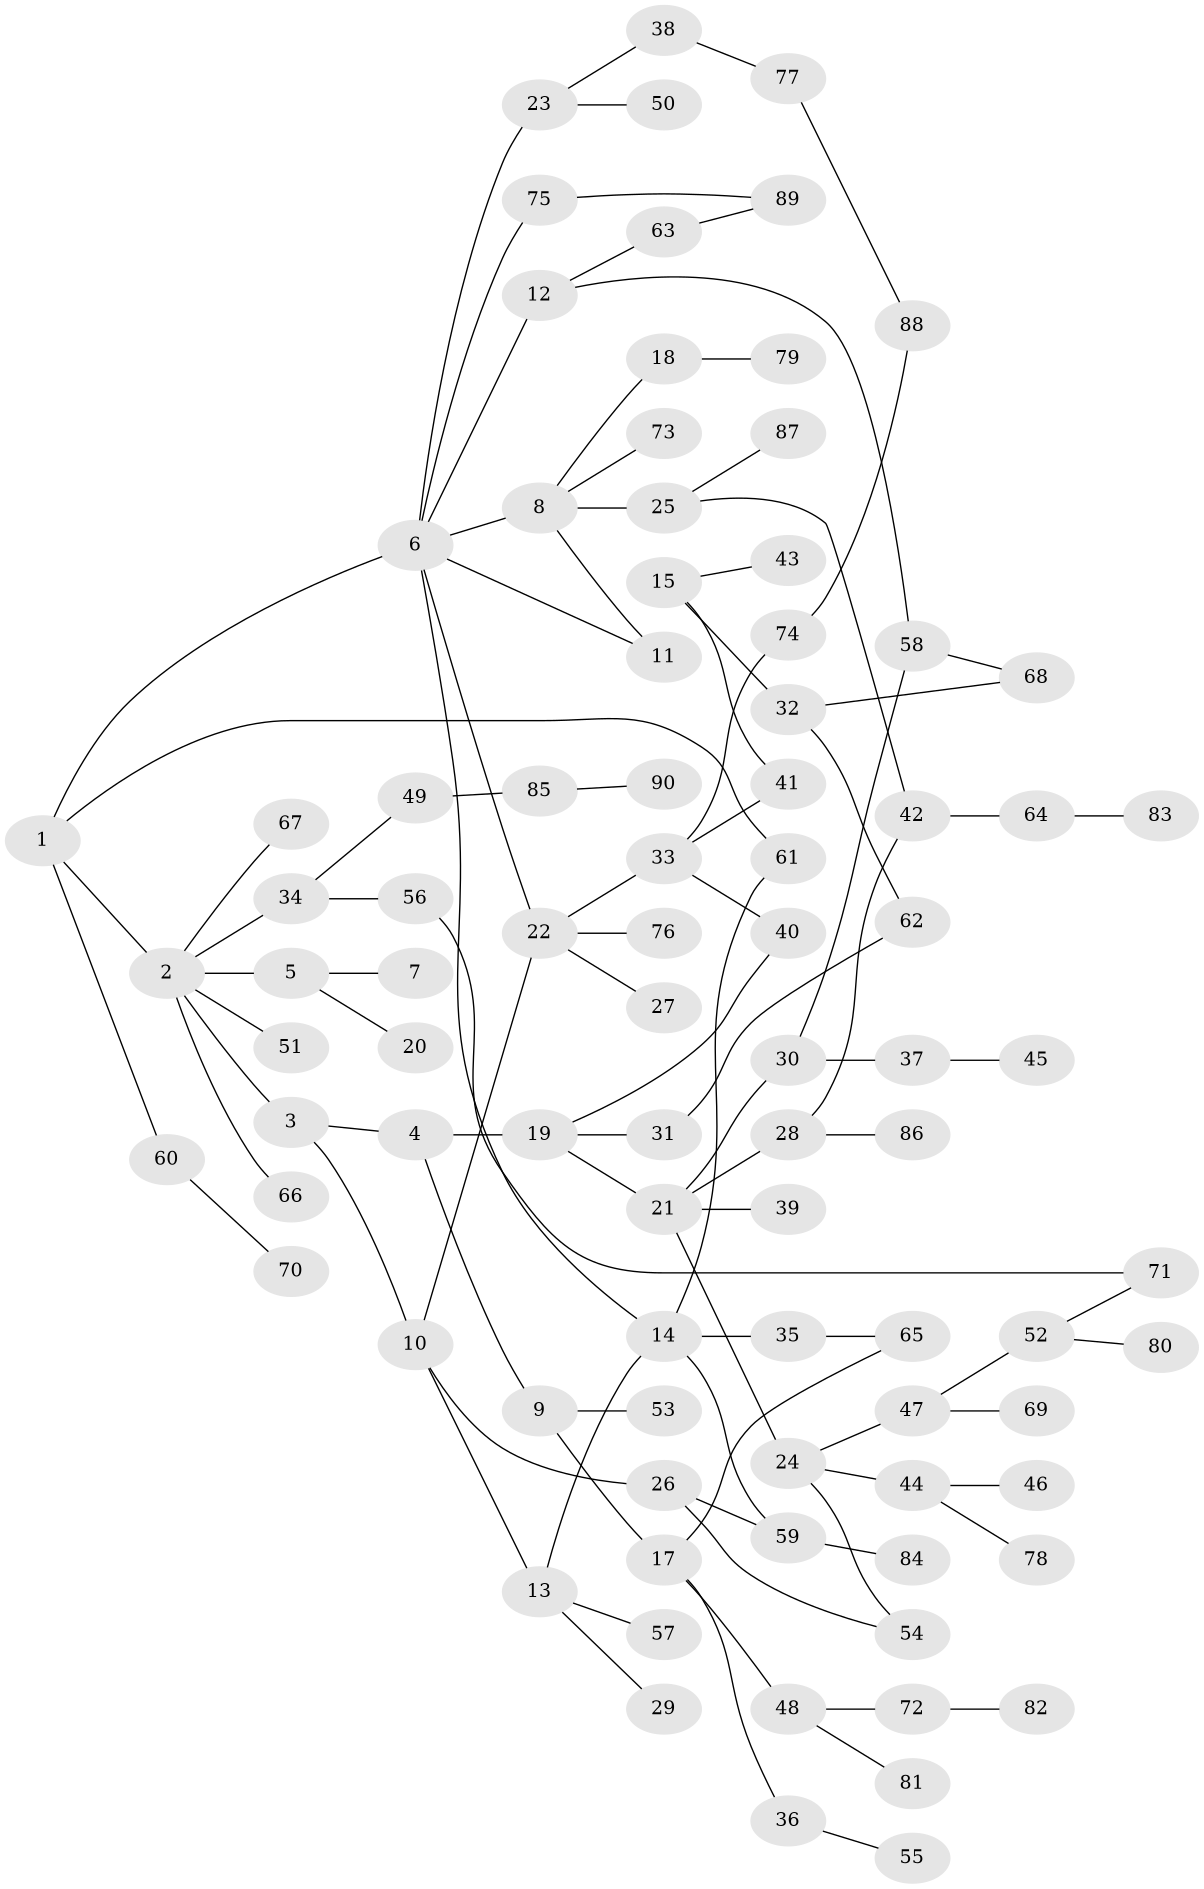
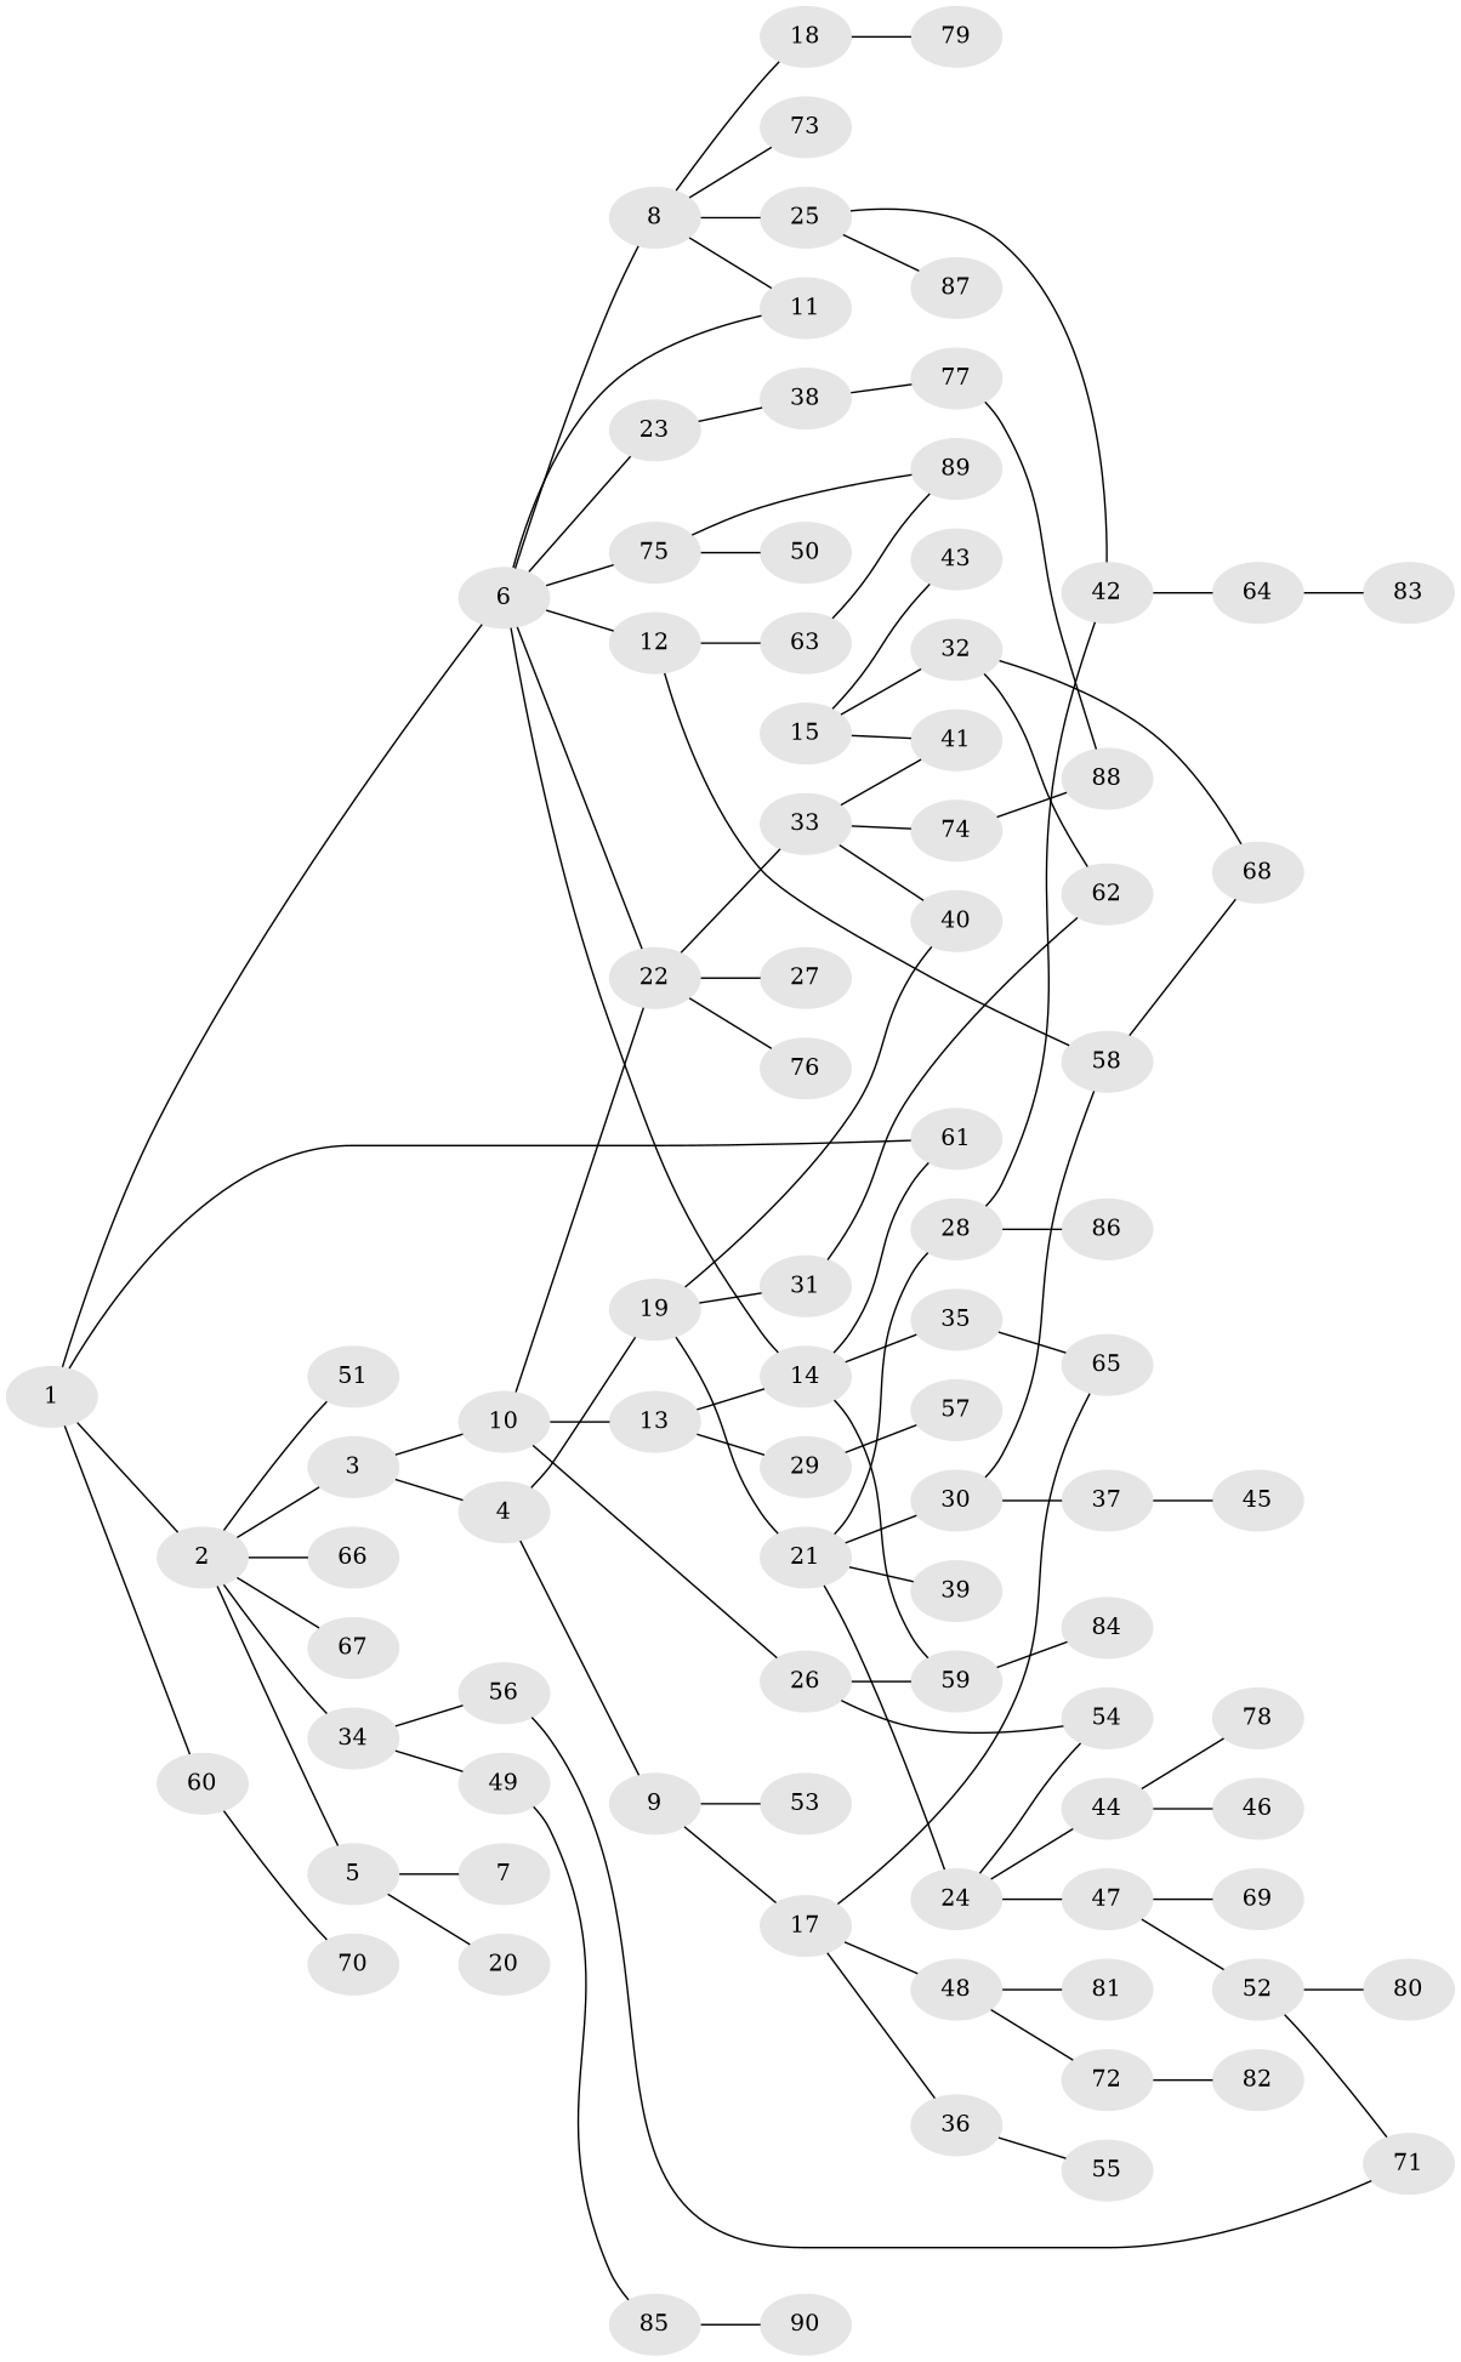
  graph {
    rankdir=LR
    node [color=gray90 style=filled]
    1
    2
    6
    60
    61
    3
    5
    34
    51
    66
    67
    8
    11
    12
    14
    22
    23
    75
    70
    4
    10
    7
    20
    49
    56
    9
    19
    13
    26
    17
    53
    21
    31
    40
    18
    25
    73
    58
    63
    35
    59
    27
    33
    76
    38
    50
    89
    79
    42
    87
    36
    48
    65
    29
    54
    15
    43
    32
    41
    68
    57
    84
    62
    55
    72
    81
    24
    28
    30
    39
    44
    47
    86
    37
    74
    77
    46
    78
    52
    69
    64
    45
    88
    85
    71
    83
    80
    82
    90
    1 -- 2
    1 -- 6
    1 -- 60
    1 -- 61
    2 -- 3
    2 -- 5
    2 -- 34
    2 -- 51
    2 -- 66
    2 -- 67
    6 -- 8
    6 -- 11
    6 -- 12
    6 -- 14
    6 -- 22
    6 -- 23
    6 -- 75
    60 -- 70
    3 -- 4
    3 -- 10
    5 -- 7
    5 -- 20
    34 -- 49
    34 -- 56
    8 -- 11
    8 -- 18
    8 -- 25
    8 -- 73
    12 -- 58
    12 -- 63
    14 -- 61
    14 -- 35
    14 -- 59
    22 -- 27
    22 -- 33
    22 -- 76
    23 -- 38
-   23 -- 50
+   75 -- 50
    75 -- 89
    4 -- 9
    4 -- 19
    10 -- 22
    10 -- 13
    10 -- 26
    49 -- 85
    56 -- 71
    9 -- 17
    9 -- 53
    19 -- 21
    19 -- 31
    19 -- 40
    13 -- 14
    13 -- 29
    26 -- 59
    26 -- 54
    17 -- 36
    17 -- 48
    17 -- 65
    21 -- 24
    21 -- 28
    21 -- 30
    21 -- 39
    31 -- 62
    18 -- 79
    25 -- 42
    25 -- 87
    58 -- 68
    63 -- 89
    35 -- 65
    59 -- 84
    33 -- 40
    33 -- 41
    33 -- 74
    38 -- 77
    42 -- 64
    36 -- 55
    48 -- 72
    48 -- 81
-   13 -- 57
+   29 -- 57
    15 -- 43
    15 -- 32
    15 -- 41
    32 -- 68
    32 -- 62
    72 -- 82
    24 -- 54
    24 -- 44
    24 -- 47
    28 -- 42
    28 -- 86
    30 -- 58
    30 -- 37
    44 -- 46
    44 -- 78
    47 -- 52
    47 -- 69
    37 -- 45
    74 -- 88
    77 -- 88
    52 -- 71
    52 -- 80
    64 -- 83
    85 -- 90
  }
